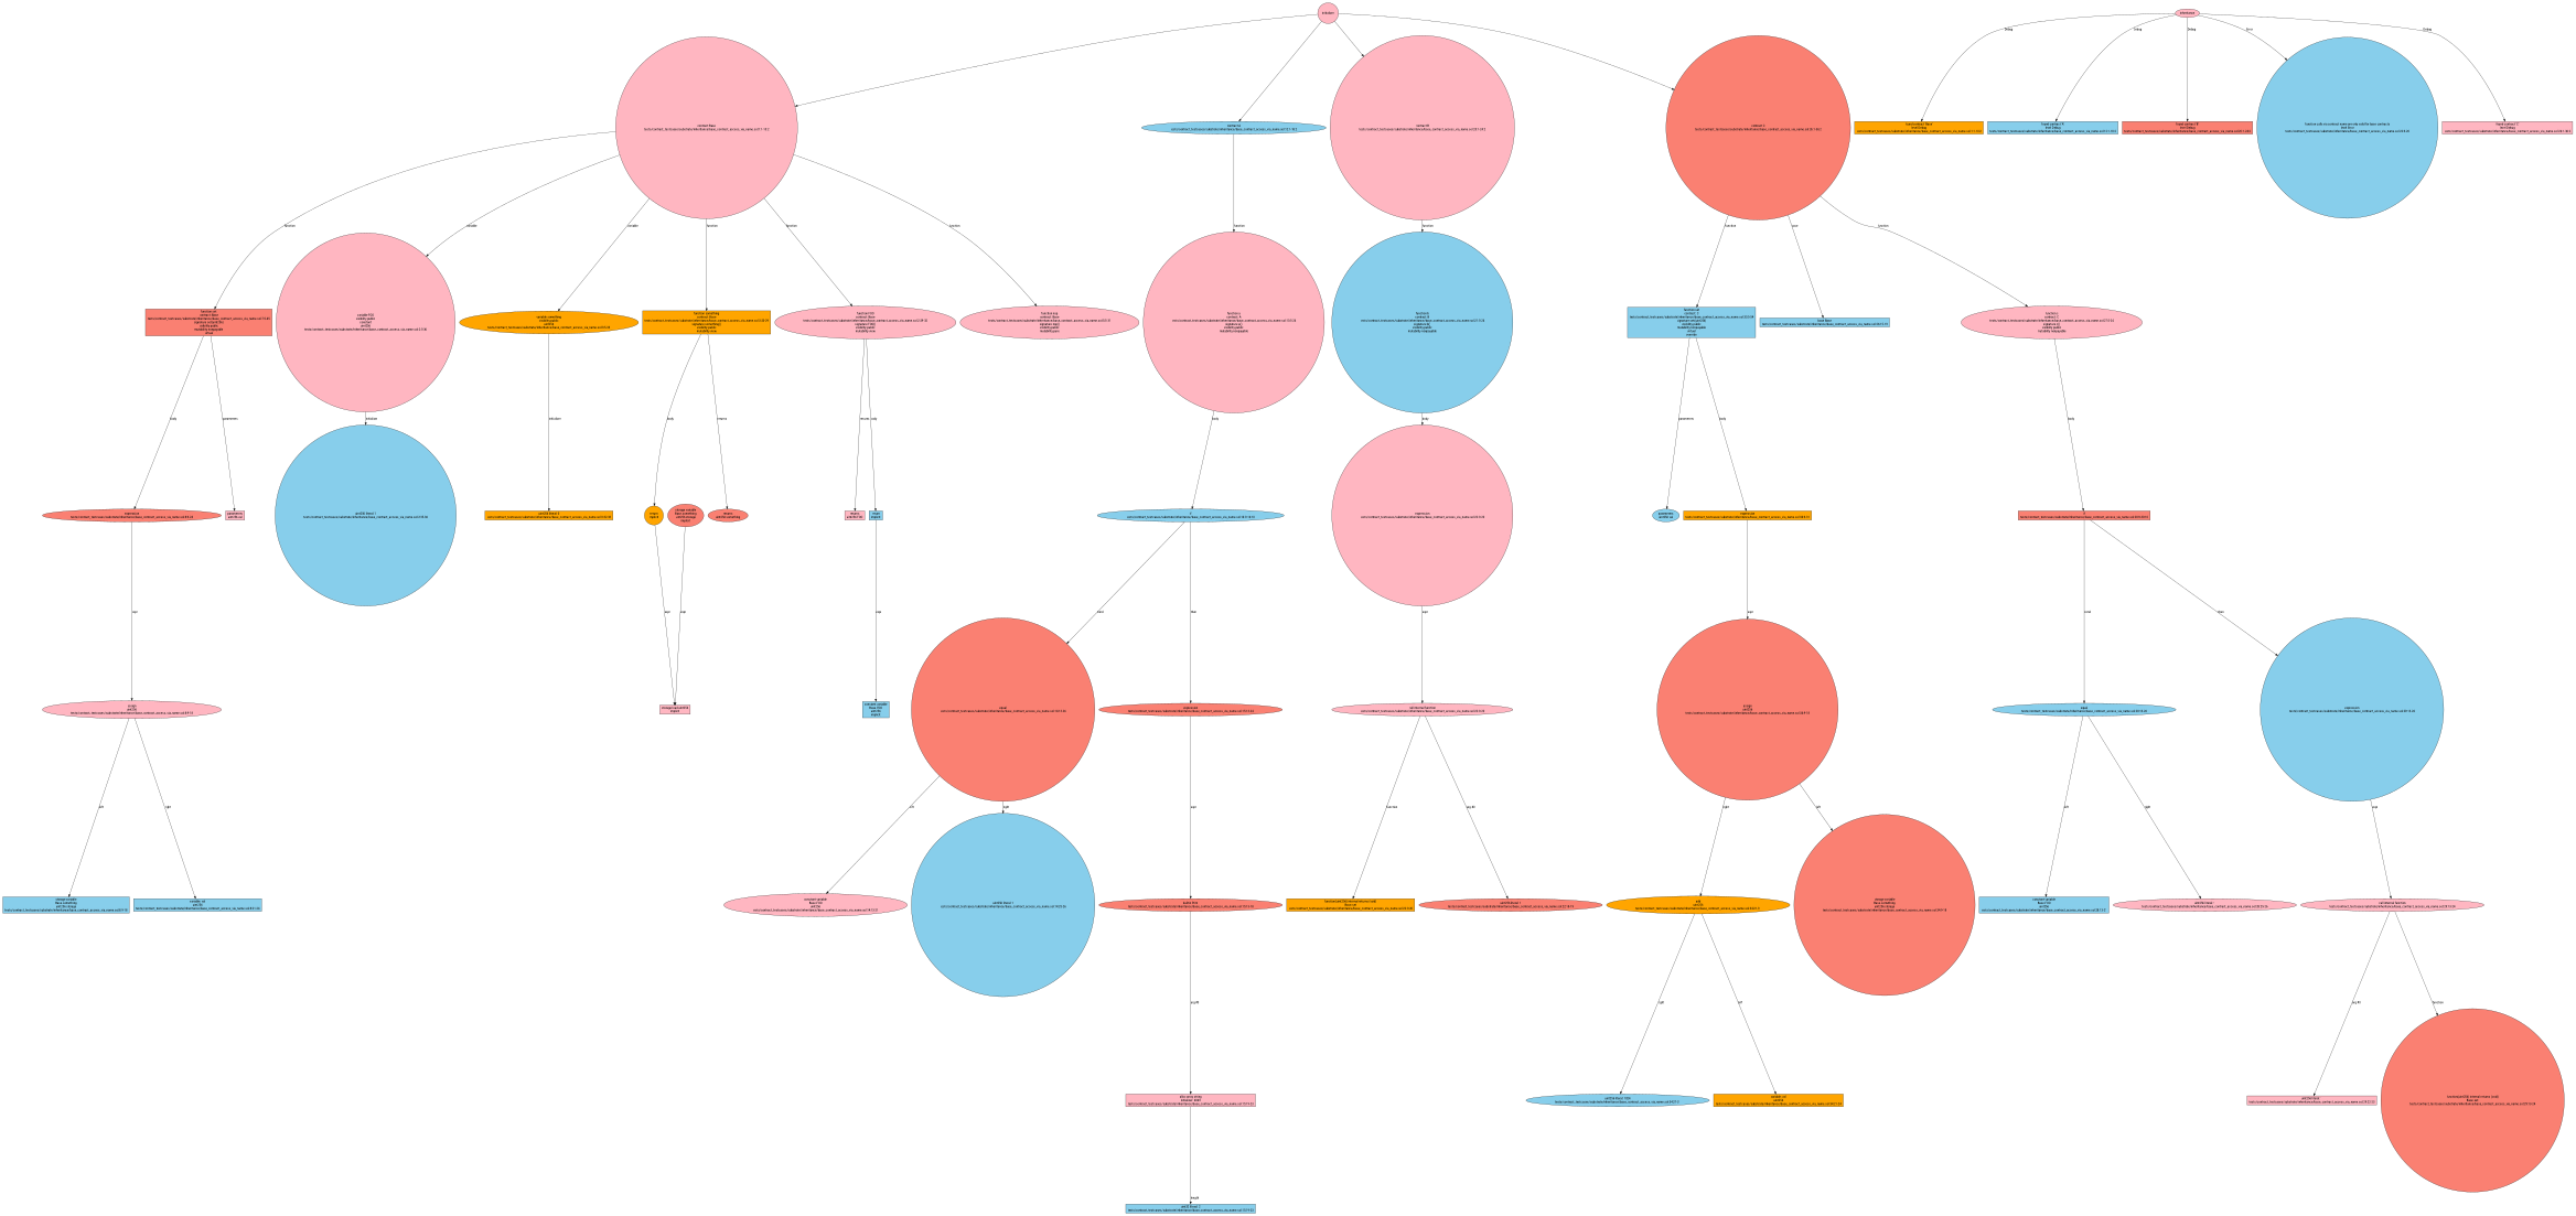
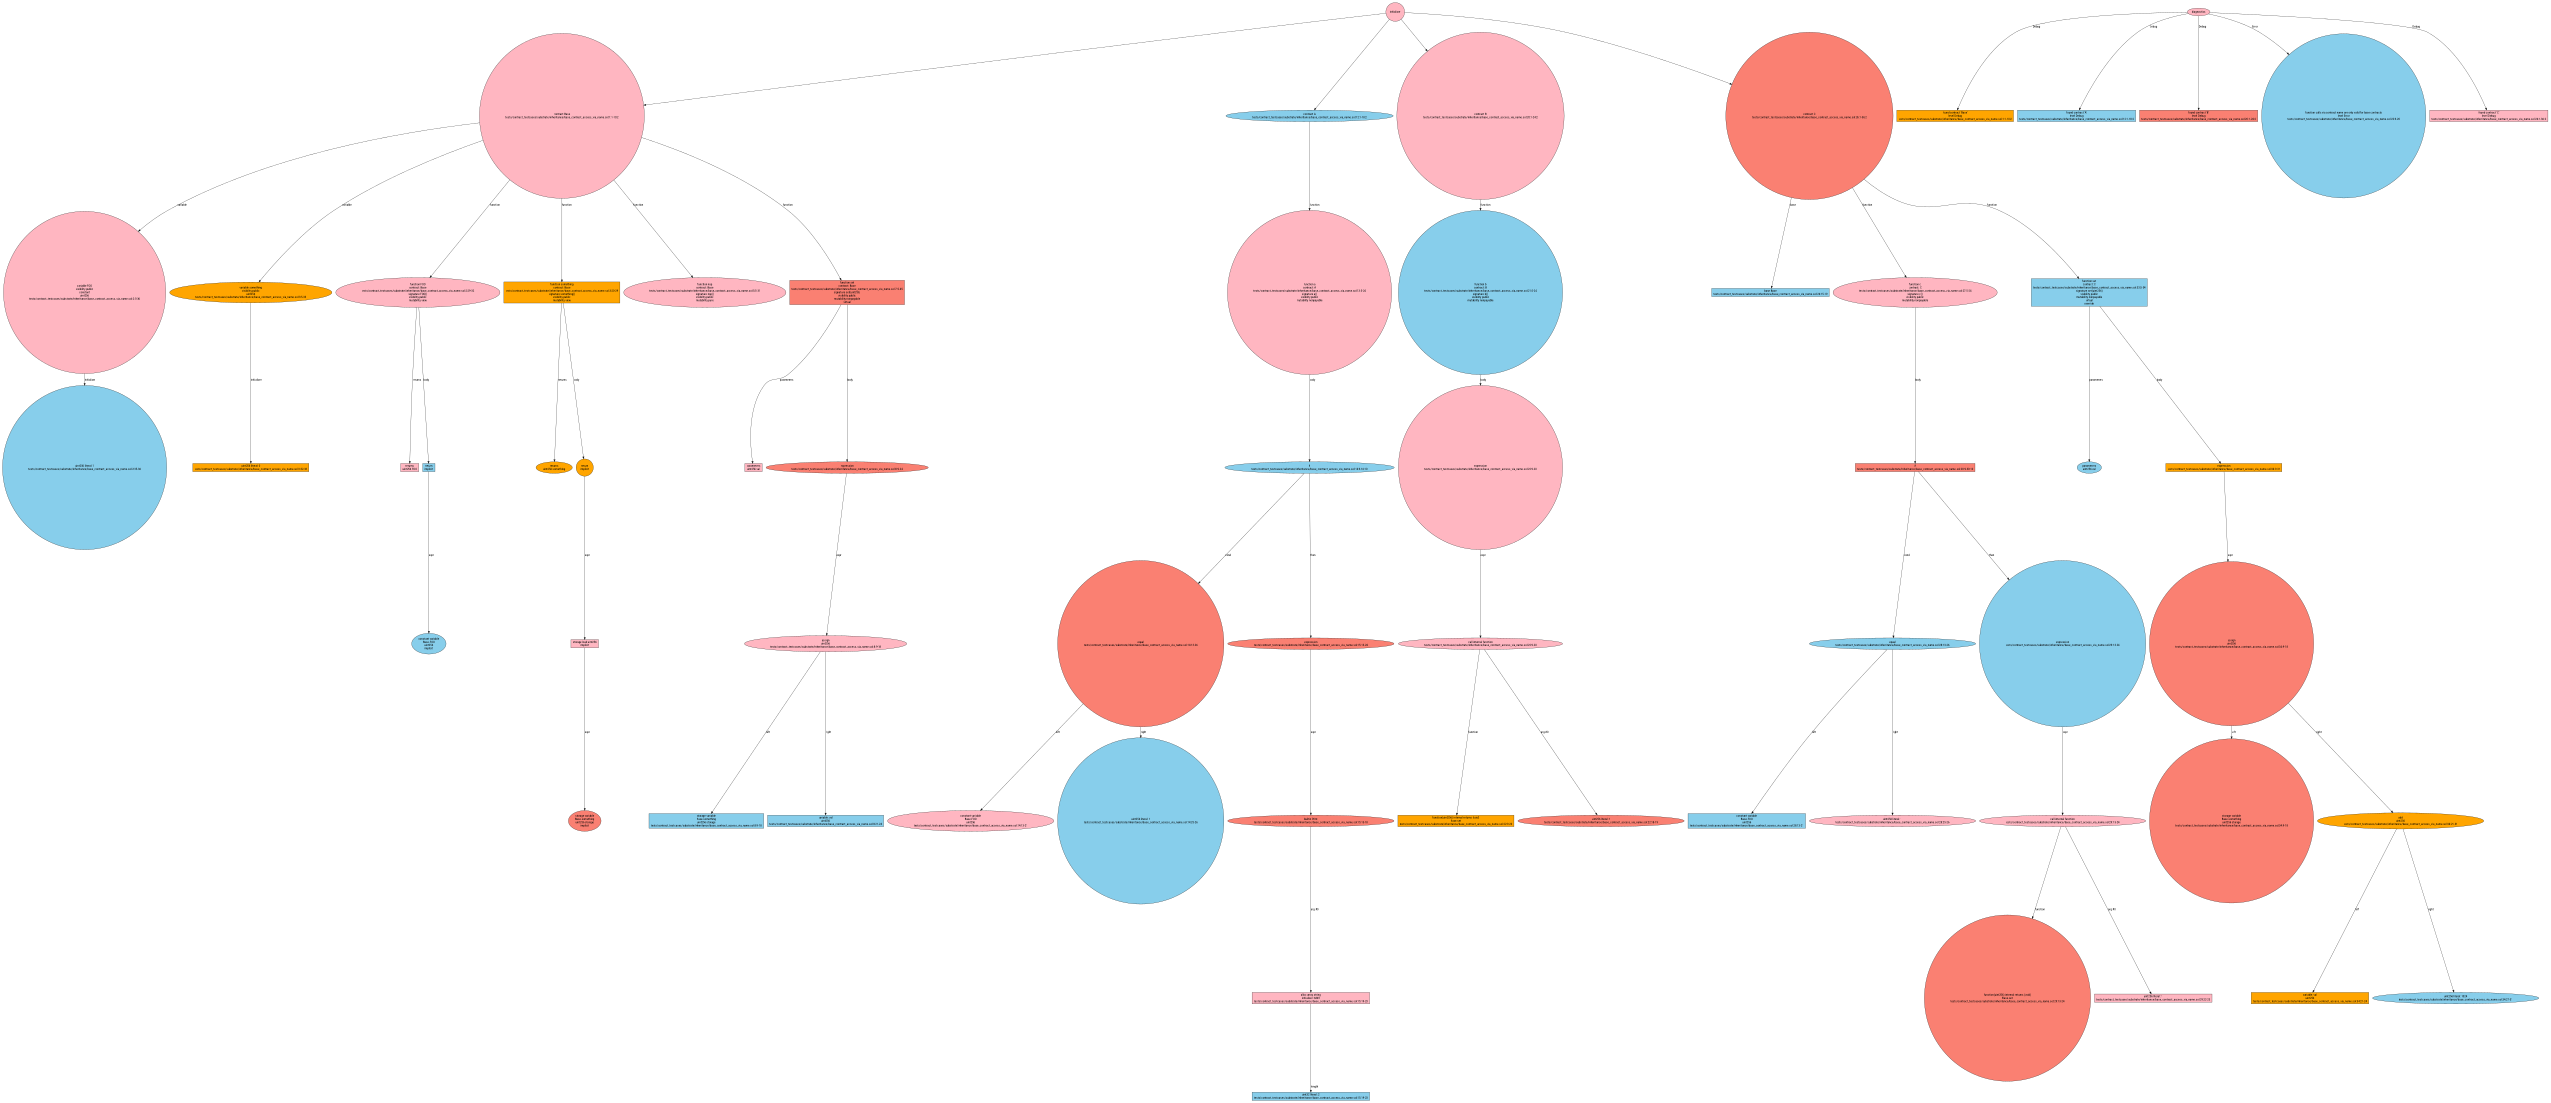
  strict digraph {
    fontname="Roboto Condensed"
    node [fillcolor=lightpink fontname="Roboto Condensed" shape=ellipse style=filled]
    edge [fontname="Roboto Condensed"]
    n1 [label="contract Base\ntests/contract_testcases/substrate/inheritance/base_contract_access_via_name.sol:1:1-10:2" shape=circle]
    n2 [label="variable FOO\nvisibility public\nconstant\nuint256\ntests/contract_testcases/substrate/inheritance/base_contract_access_via_name.sol:2:5-36" shape=circle]
    n3 [fillcolor=orange label="variable something\nvisibility public\nuint256\ntests/contract_testcases/substrate/inheritance/base_contract_access_via_name.sol:3:5-33"]
    n4 [label="function FOO\ncontract: Base\ntests/contract_testcases/substrate/inheritance/base_contract_access_via_name.sol:2:29-32\nsignature FOO()\nvisibility public\nmutability view"]
    n5 [fillcolor=orange label="function something\ncontract: Base\ntests/contract_testcases/substrate/inheritance/base_contract_access_via_name.sol:3:20-29\nsignature something()\nvisibility public\nmutability view" shape=box]
    n6 [label="function nop\ncontract: Base\ntests/contract_testcases/substrate/inheritance/base_contract_access_via_name.sol:5:5-31\nsignature nop()\nvisibility public\nmutability pure"]
    n7 [fillcolor=salmon label="function set\ncontract: Base\ntests/contract_testcases/substrate/inheritance/base_contract_access_via_name.sol:7:5-45\nsignature set(uint256)\nvisibility public\nmutability nonpayable\nvirtual" shape=box]
    n8 [fillcolor=skyblue label="uint256 literal: 1\ntests/contract_testcases/substrate/inheritance/base_contract_access_via_name.sol:2:35-36" shape=circle]
    n9 [fillcolor=orange label="uint256 literal: 0\ntests/contract_testcases/substrate/inheritance/base_contract_access_via_name.sol:3:32-33" shape=box]
    n10 [label="returns\nuint256 FOO" shape=box]
    n11 [fillcolor=skyblue label="return\nimplicit" shape=box]
-   n12 [fillcolor=salmon label="returns\nuint256 something"]
+   n12 [fillcolor=orange label="returns\nuint256 something"]
    n13 [fillcolor=orange label="return\nimplicit" shape=circle]
    n14 [label="parameters\nuint256 val" shape=box]
    n15 [fillcolor=salmon label="expression\ntests/contract_testcases/substrate/inheritance/base_contract_access_via_name.sol:8:9-24"]
-   n16 [fillcolor=skyblue label="constant variable\nBase.FOO\nuint256\nimplicit" shape=box]
+   n16 [fillcolor=skyblue label="constant variable\nBase.FOO\nuint256\nimplicit"]
    n17 [label="storage load uint256\nimplicit" shape=box]
    n18 [fillcolor=salmon label="storage variable\nBase.something\nuint256 storage\nimplicit"]
    n19 [label="assign\nuint256\ntests/contract_testcases/substrate/inheritance/base_contract_access_via_name.sol:8:9-18"]
    n20 [fillcolor=skyblue label="storage variable\nBase.something\nuint256 storage\ntests/contract_testcases/substrate/inheritance/base_contract_access_via_name.sol:8:9-18" shape=box]
    n21 [fillcolor=skyblue label="variable: val\nuint256\ntests/contract_testcases/substrate/inheritance/base_contract_access_via_name.sol:8:21-24" shape=box]
    n22 [fillcolor=skyblue label="contract A\ntests/contract_testcases/substrate/inheritance/base_contract_access_via_name.sol:12:1-18:2"]
    n23 [label="function a\ncontract: A\ntests/contract_testcases/substrate/inheritance/base_contract_access_via_name.sol:13:5-24\nsignature a()\nvisibility public\nmutability nonpayable" shape=circle]
    n24 [fillcolor=skyblue label="if\ntests/contract_testcases/substrate/inheritance/base_contract_access_via_name.sol:14:9-16:10"]
    n25 [fillcolor=salmon label="equal\ntests/contract_testcases/substrate/inheritance/base_contract_access_via_name.sol:14:13-26" shape=circle]
    n26 [fillcolor=salmon label="expression\ntests/contract_testcases/substrate/inheritance/base_contract_access_via_name.sol:15:13-24"]
    n27 [label="constant variable\nBase.FOO\nuint256\ntests/contract_testcases/substrate/inheritance/base_contract_access_via_name.sol:14:13-21"]
    n28 [fillcolor=skyblue label="uint256 literal: 1\ntests/contract_testcases/substrate/inheritance/base_contract_access_via_name.sol:14:25-26" shape=circle]
    n29 [fillcolor=salmon label="builtin Print\ntests/contract_testcases/substrate/inheritance/base_contract_access_via_name.sol:15:13-18"]
    n30 [label="alloc array string\ninitializer: 6869\ntests/contract_testcases/substrate/inheritance/base_contract_access_via_name.sol:15:19-23" shape=box]
    n31 [fillcolor=skyblue label="uint32 literal: 2\ntests/contract_testcases/substrate/inheritance/base_contract_access_via_name.sol:15:19-23" shape=box]
    n32 [label="contract B\ntests/contract_testcases/substrate/inheritance/base_contract_access_via_name.sol:20:1-24:2" shape=circle]
    n33 [fillcolor=skyblue label="function b\ncontract: B\ntests/contract_testcases/substrate/inheritance/base_contract_access_via_name.sol:21:5-24\nsignature b()\nvisibility public\nmutability nonpayable" shape=circle]
    n34 [label="expression\ntests/contract_testcases/substrate/inheritance/base_contract_access_via_name.sol:22:9-20" shape=circle]
    n35 [label="call internal function\ntests/contract_testcases/substrate/inheritance/base_contract_access_via_name.sol:22:9-20"]
    n36 [fillcolor=orange label="function(uint256) internal returns (void)\nBase.set\ntests/contract_testcases/substrate/inheritance/base_contract_access_via_name.sol:22:9-20" shape=box]
    n37 [fillcolor=salmon label="uint256 literal: 1\ntests/contract_testcases/substrate/inheritance/base_contract_access_via_name.sol:22:18-19"]
    n38 [fillcolor=salmon label="contract C\ntests/contract_testcases/substrate/inheritance/base_contract_access_via_name.sol:26:1-36:2" shape=circle]
    n39 [fillcolor=skyblue label="base Base\ntests/contract_testcases/substrate/inheritance/base_contract_access_via_name.sol:26:15-19" shape=box]
    n40 [label="function c\ncontract: C\ntests/contract_testcases/substrate/inheritance/base_contract_access_via_name.sol:27:5-24\nsignature c()\nvisibility public\nmutability nonpayable"]
    n41 [fillcolor=skyblue label="function set\ncontract: C\ntests/contract_testcases/substrate/inheritance/base_contract_access_via_name.sol:33:5-54\nsignature set(uint256)\nvisibility public\nmutability nonpayable\nvirtual\noverride" shape=box]
    n42 [fillcolor=salmon label="if\ntests/contract_testcases/substrate/inheritance/base_contract_access_via_name.sol:28:9-30:10" shape=box]
    n43 [fillcolor=skyblue label="parameters\nuint256 val"]
    n44 [fillcolor=orange label="expression\ntests/contract_testcases/substrate/inheritance/base_contract_access_via_name.sol:34:9-31" shape=box]
    n45 [fillcolor=skyblue label="equal\ntests/contract_testcases/substrate/inheritance/base_contract_access_via_name.sol:28:13-26"]
    n46 [fillcolor=skyblue label="expression\ntests/contract_testcases/substrate/inheritance/base_contract_access_via_name.sol:29:13-24" shape=circle]
    n47 [fillcolor=skyblue label="constant variable\nBase.FOO\nuint256\ntests/contract_testcases/substrate/inheritance/base_contract_access_via_name.sol:28:13-21" shape=box]
    n48 [label="uint256 literal: 1\ntests/contract_testcases/substrate/inheritance/base_contract_access_via_name.sol:28:25-26"]
    n49 [label="call internal function\ntests/contract_testcases/substrate/inheritance/base_contract_access_via_name.sol:29:13-24"]
    n50 [fillcolor=salmon label="function(uint256) internal returns (void)\nBase.set\ntests/contract_testcases/substrate/inheritance/base_contract_access_via_name.sol:29:13-24" shape=circle]
    n51 [label="uint256 literal: 1\ntests/contract_testcases/substrate/inheritance/base_contract_access_via_name.sol:29:22-23" shape=box]
    n52 [fillcolor=salmon label="assign\nuint256\ntests/contract_testcases/substrate/inheritance/base_contract_access_via_name.sol:34:9-18" shape=circle]
    n53 [fillcolor=salmon label="storage variable\nBase.something\nuint256 storage\ntests/contract_testcases/substrate/inheritance/base_contract_access_via_name.sol:34:9-18" shape=circle]
    n54 [fillcolor=orange label="add\nuint256\ntests/contract_testcases/substrate/inheritance/base_contract_access_via_name.sol:34:21-31"]
    n55 [fillcolor=orange label="variable: val\nuint256\ntests/contract_testcases/substrate/inheritance/base_contract_access_via_name.sol:34:21-24" shape=box]
    n56 [fillcolor=skyblue label="uint256 literal: 1024\ntests/contract_testcases/substrate/inheritance/base_contract_access_via_name.sol:34:27-31"]
    n57 [fillcolor=orange label="found contract 'Base'\nlevel Debug\ntests/contract_testcases/substrate/inheritance/base_contract_access_via_name.sol:1:1-10:2" shape=box]
    n58 [fillcolor=skyblue label="found contract 'A'\nlevel Debug\ntests/contract_testcases/substrate/inheritance/base_contract_access_via_name.sol:12:1-18:2" shape=box]
    n59 [fillcolor=salmon label="found contract 'B'\nlevel Debug\ntests/contract_testcases/substrate/inheritance/base_contract_access_via_name.sol:20:1-24:2" shape=box]
    n60 [fillcolor=skyblue label="function calls via contract name are only valid for base contracts\nlevel Error\ntests/contract_testcases/substrate/inheritance/base_contract_access_via_name.sol:22:9-20" shape=circle]
    n61 [label="found contract 'C'\nlevel Debug\ntests/contract_testcases/substrate/inheritance/base_contract_access_via_name.sol:26:1-36:2" shape=box]
    n62 [label=initializer shape=circle]
-   diagnostics [label=inheritance]
+   diagnostics
    n1 -> n2 [label=variable]
    n1 -> n3 [label=variable]
    n1 -> n4 [label=function]
    n1 -> n5 [label=function]
    n1 -> n6 [label=function]
    n1 -> n7 [label=function]
    n2 -> n8 [label=initializer]
    n3 -> n9 [label=initializer]
    n4 -> n10 [label=returns]
    n4 -> n11 [label=body]
    n5 -> n12 [label=returns]
    n5 -> n13 [label=body]
    n7 -> n14 [label=parameters]
    n7 -> n15 [label=body]
    n11 -> n16 [label=expr]
    n13 -> n17 [label=expr]
    n15 -> n19 [label=expr]
-   n18 -> n17 [label=expr]
+   n17 -> n18 [label=expr]
    n19 -> n20 [label=left]
    n19 -> n21 [label=right]
    n22 -> n23 [label=function]
    n23 -> n24 [label=body]
    n24 -> n25 [label=cond]
    n24 -> n26 [label=then]
    n25 -> n27 [label=left]
    n25 -> n28 [label=right]
    n26 -> n29 [label=expr]
    n29 -> n30 [label="arg #0"]
    n30 -> n31 [label=length]
    n32 -> n33 [label=function]
    n33 -> n34 [label=body]
    n34 -> n35 [label=expr]
    n35 -> n36 [label=function]
    n35 -> n37 [label="arg #0"]
    n38 -> n39 [label=base]
    n38 -> n40 [label=function]
    n38 -> n41 [label=function]
    n40 -> n42 [label=body]
    n41 -> n43 [label=parameters]
    n41 -> n44 [label=body]
    n42 -> n45 [label=cond]
    n42 -> n46 [label=then]
    n44 -> n52 [label=expr]
    n45 -> n47 [label=left]
    n45 -> n48 [label=right]
    n46 -> n49 [label=expr]
    n49 -> n50 [label=function]
    n49 -> n51 [label="arg #0"]
    n52 -> n53 [label=left]
    n52 -> n54 [label=right]
    n54 -> n55 [label=left]
    n54 -> n56 [label=right]
    n62 -> n1
    n62 -> n22
    n62 -> n32
    n62 -> n38
    diagnostics -> n57 [label=Debug]
    diagnostics -> n58 [label=Debug]
    diagnostics -> n59 [label=Debug]
    diagnostics -> n60 [label=Error]
    diagnostics -> n61 [label=Debug]
  }
